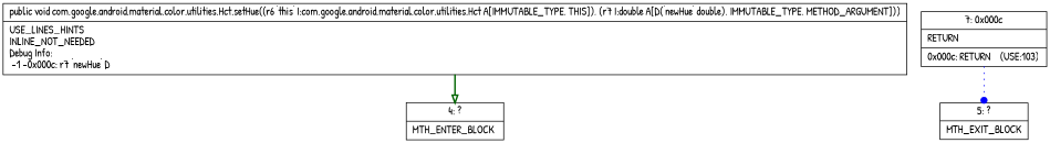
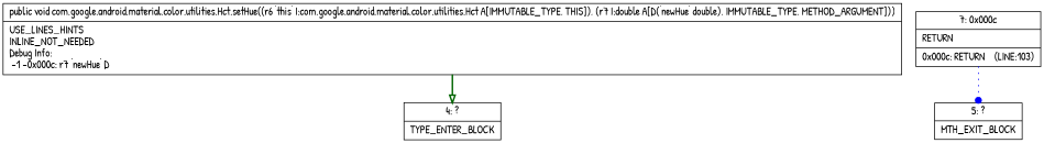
  digraph {
    fontname="Patrick Hand"
    node [fontname="Patrick Hand" shape=record]
    edge [fontname="Patrick Hand"]
-   n1 [label="{4\:\ ?|MTH_ENTER_BLOCK\l}"]
-   n2 [label="{7\:\ 0x000c|RETURN\l|0x000c: RETURN    (USE:103)\l}"]
+   n1 [label="{4\:\ ?|TYPE_ENTER_BLOCK\l}"]
+   n2 [label="{7\:\ 0x000c|RETURN\l|0x000c: RETURN    (LINE:103)\l}"]
    n3 [label="{5\:\ ?|MTH_EXIT_BLOCK\l}"]
    n4 [label="{public void com.google.android.material.color.utilities.Hct.setHue((r6 'this' I:com.google.android.material.color.utilities.Hct A[IMMUTABLE_TYPE, THIS]), (r7 I:double A[D('newHue' double), IMMUTABLE_TYPE, METHOD_ARGUMENT]))  | USE_LINES_HINTS\lINLINE_NOT_NEEDED\lDebug Info:\l  \-1 \-0x000c: r7 'newHue' D\l}"]
    n2 -> n3 [arrowhead=dot color=blue style=dotted]
    n4 -> n1 [arrowhead=onormal color=darkgreen style=bold]
  }
